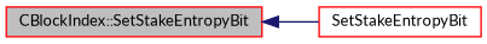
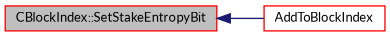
  digraph {
    rankdir=LR
    fontname=Lato
    node [color=red fontname=Lato fontsize=10 shape=record style=filled]
    n1 [fillcolor=grey75 fontcolor=black height=0.2 label="CBlockIndex::SetStakeEntropyBit" width=0.4]
-   n2 [fillcolor=white height=0.2 label=SetStakeEntropyBit width=0.4]
+   n2 [fillcolor=white height=0.2 label=AddToBlockIndex width=0.4]
    n1 -> n2 [color=midnightblue dir=back fontname=Lato fontsize=10 labelfontname=Helvetica labelfontsize=10 style=solid]
  }
